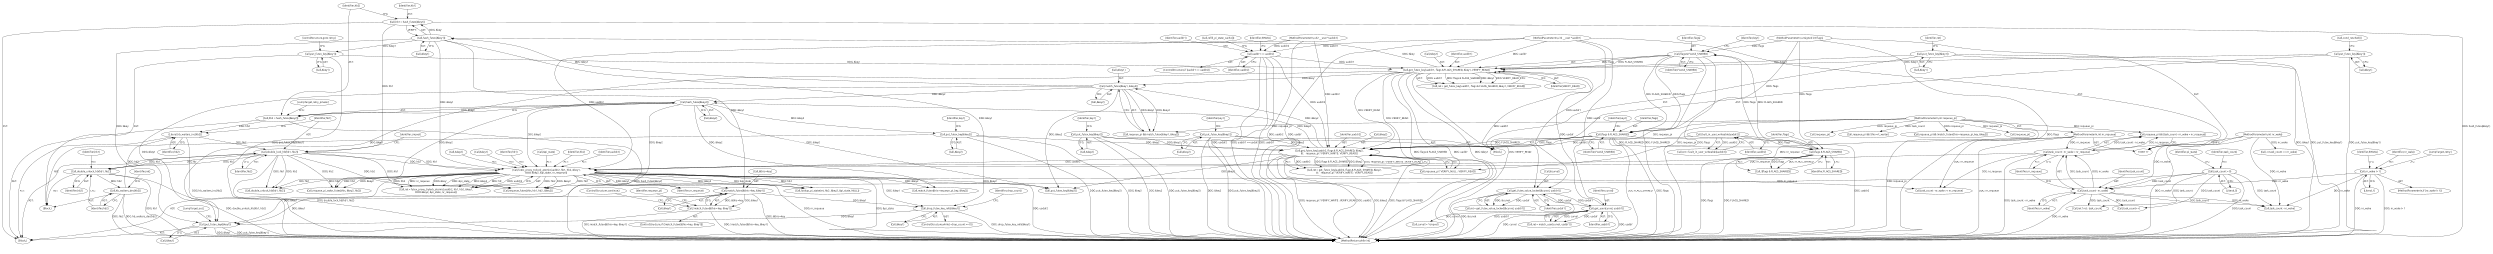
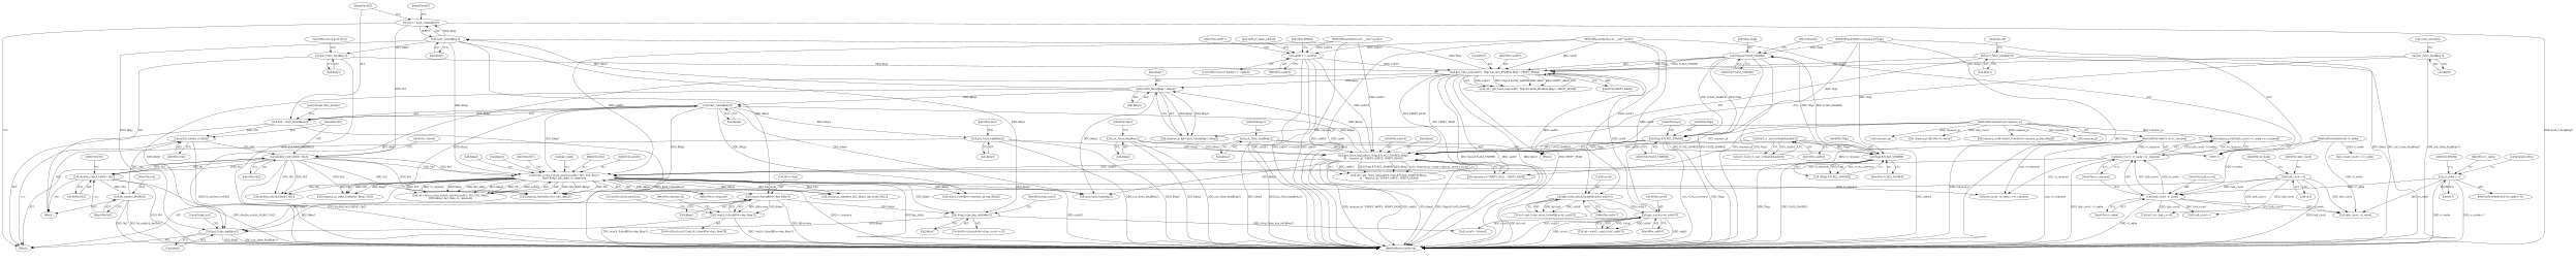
  digraph {
    fontname=Ubuntu
    node [fontname=Ubuntu]
    edge [fontname=Ubuntu]
    n1 [label="(Call,match_futex(&this->key, &key1))"]
    n2 [label="(Call,!match_futex(&this->key, &key1))"]
    n3 [label="(Call,drop_futex_key_refs(&key1))"]
    n4 [label="(Call,put_futex_key(&key1))"]
    n5 [label="(Call,&key1)"]
    n6 [label="(MethodReturn,while int)"]
    n7 [label="(ControlStructure,if (!match_futex(&this->key, &key1)))"]
    n8 [label="(ControlStructure,while (--drop_count >= 0))"]
    n9 [label="(Call,&key1)"]
    n10 [label="(Block,)"]
    n11 [label="(Call,&key1)"]
    n12 [label="(Call,hash_futex(&key1))"]
    n13 [label="(Call,put_futex_key(&key1))"]
    n14 [label="(Call,futex_proxy_trylock_atomic(uaddr2, hb1, hb2, &key1,\n\t\t\t\t\t\t &key2, &pi_state, nr_requeue))"]
    n15 [label="(Call,hb1 = hash_futex(&key1))"]
    n16 [label="(Call,&key1)"]
    n17 [label="(Call,get_futex_key(uaddr1, flags & FLAGS_SHARED, &key1, VERIFY_READ))"]
    n18 [label="(Block,)"]
    n19 [label="(Call,&key1)"]
    n20 [label="(Call,put_futex_key(&key2))"]
    n21 [label="(Call,requeue_futex(this, hb1, hb2, &key2))"]
    n22 [label="(Call,requeue_pi_wake_futex(this, &key2, hb2))"]
    n23 [label="(Call,match_futex(this->requeue_pi_key, &key2))"]
    n24 [label="(Call,lookup_pi_state(ret, hb2, &key2, &pi_state, NULL))"]
    n25 [label="(Call,task_count - nr_wake >= nr_requeue)"]
    n26 [label="(Call,double_unlock_hb(hb1, hb2))"]
    n27 [label="(Identifier,nr_requeue)"]
    n28 [label="(Call,ret = futex_proxy_trylock_atomic(uaddr2, hb1, hb2, &key1,\n\t\t\t\t\t\t &key2, &pi_state, nr_requeue))"]
    n29 [label="(Call,double_lock_hb(hb1, hb2))"]
    n30 [label="(Call,match_futex(&key1, &key2))"]
    n31 [label="(Call,hash_futex(&key2))"]
    n32 [label="(Call,requeue_pi && match_futex(&key1, &key2))"]
    n33 [label="(Call,&key2)"]
    n34 [label="(Call,put_futex_key(&key2))"]
    n35 [label="(Call,hb2 = hash_futex(&key2))"]
    n36 [label="(Call,&key2)"]
    n37 [label="(Call,get_futex_value_locked(&curval, uaddr1))"]
    n38 [label="(Call,get_futex_key(uaddr2, flags & FLAGS_SHARED, &key2,\n\t\t\t    requeue_pi ? VERIFY_WRITE : VERIFY_READ))"]
    n39 [label="(Identifier,VERIFY_READ)"]
    n40 [label="(Call,requeue_pi ? VERIFY_NULL : VERIFY_READ)"]
    n41 [label="(Call,ret = get_futex_key(uaddr1, flags & FLAGS_SHARED, &key1, VERIFY_READ))"]
    n42 [label="(Call,get_user(curval, uaddr1))"]
    n43 [label="(Identifier,uaddr1)"]
    n44 [label="(Call,ret = get_futex_value_locked(&curval, uaddr1))"]
    n45 [label="(Call,ret = get_futex_key(uaddr2, flags & FLAGS_SHARED, &key2,\n\t\t\t    requeue_pi ? VERIFY_WRITE : VERIFY_READ))"]
    n46 [label="(Call,ret = match_user(curval, uaddr1))"]
    n47 [label="(Call,curval != *cmpval)"]
    n48 [label="(Identifier,uaddr1)"]
    n49 [label="(MethodParameterIn,u32 __user *uaddr1)"]
    n50 [label="(Call,uaddr1 == uaddr2)"]
    1000117
    n52 [label="(Identifier,uaddr2)"]
    n53 [label="(ControlStructure,if (uaddr1 == uaddr2))"]
    n54 [label="(MethodParameterIn,u32 __user *uaddr2)"]
    n55 [label="(Call,flags & FLAGS_SHARED)"]
    n56 [label="(Call,flags & FLAGS_SHARED)"]
    n57 [label="(Identifier,FLAGS_SHARED)"]
    n58 [label="(Call,flags & FLAGS_SHARED)"]
    n59 [label="(Identifier,FLAGS_SHARED)"]
    n60 [label="(Call,!(flags & FLAGS_SHARED))"]
    n61 [label="(Identifier,FLAGS_SHARED)"]
    n62 [label="(MethodParameterIn,unsigned int flags)"]
    n63 [label="(Call,put_futex_key(&key1))"]
    n64 [label="(Block,)"]
    n65 [label="(Call,&key1)"]
    n66 [label="(Call,put_futex_key(&key1))"]
    n67 [label="(Call,&key1)"]
    n68 [label="(Call,fault_in_user_writeable(uaddr2))"]
    n69 [label="(Call,ret = fault_in_user_writeable(uaddr2))"]
    n70 [label="(Identifier,uaddr2)"]
    n71 [label="(Call,&key2)"]
    n72 [label="(Literal,hb_waiters_inc(hb2))"]
    n73 [label="(Call,put_futex_key(&key2))"]
    n74 [label="(Call,&key2)"]
    n75 [label="(Call,put_futex_key(&key2))"]
    n76 [label="(Call,&key2)"]
    n77 [label="(MethodParameterIn,int requeue_pi)"]
    n78 [label="(Call,requeue_pi && !this->rt_waiter)"]
    n79 [label="(Call,requeue_pi && !match_futex(this->requeue_pi_key, &key2))"]
    n80 [label="(Call,!requeue_pi)"]
    n81 [label="(Call,!requeue_pi)"]
    n82 [label="(Call,requeue_pi && (task_count - nr_wake < nr_requeue))"]
    n83 [label="(MethodParameterIn,int nr_requeue)"]
    n84 [label="(Call,task_count - nr_wake < nr_requeue)"]
    n85 [label="(Call,double_unlock_hb(hb1, hb2))"]
    n86 [label="(Identifier,hb2)"]
    n87 [label="(Call,hb_waiters_dec(hb2))"]
    n88 [label="(Identifier,hb2)"]
    n89 [label="(Identifier,hb2)"]
    n90 [label="(Identifier,hb2)"]
    n91 [label="(Identifier,nr_requeue)"]
    n92 [label="(Call,task_count - nr_wake)"]
    n93 [label="(Call,task_count++)"]
    n94 [label="(Call,ret ? ret : task_count)"]
    n95 [label="(Identifier,nr_wake)"]
    n96 [label="(Call,task_count - nr_wake)"]
    n97 [label="(Call,task_count = 0)"]
    n98 [label="(Literal,0)"]
    n99 [label="(Call,nr_wake != 1)"]
    n100 [label="(Literal,1)"]
    n101 [label="(MethodParameterIn,if (nr_wake != 1))"]
    n102 [label="(MethodParameterIn,int nr_wake)"]
    n103 [label="(Call,++task_count <= nr_wake)"]
    n104 [label="(Identifier,task_count)"]
    n105 [label="(Identifier,EINVAL)"]
    n106 [label="(Identifier,ret)"]
    n107 [label="(Identifier,key1)"]
    n108 [label="(Identifier,flags)"]
    n109 [label="(Identifier,key1)"]
    n110 [label="(Identifier,hb1)"]
    n111 [label="(Call,refill_pi_state_cache())"]
    n112 [label="(Identifier,key2)"]
    n113 [label="(Identifier,cmpval)"]
    n114 [label="(Identifier,flags)"]
    n115 [label="(ControlStructure,goto retry;)"]
    n116 [label="(Call,cond_resched())"]
    n117 [label="(Identifier,uaddr2)"]
    n118 [label="(Call,&key1)"]
    n119 [label="(ControlStructure,continue;)"]
    n120 [label="(Call,&pi_state)"]
    n121 [label="(JumpTarget,retry_private:)"]
    n122 [label="(Identifier,EINVAL)"]
    n123 [label="(Identifier,hb1)"]
    n124 [label="(Call,&key1)"]
    n125 [label="(Identifier,key1)"]
    n126 [label="(Identifier,hb2)"]
    n127 [label="(JumpTarget,out:)"]
    n128 [label="(Call,&this->key)"]
    n129 [label="(Identifier,uaddr1)"]
    n130 [label="(Identifier,requeue_pi)"]
    n131 [label="(Identifier,uaddr1)"]
    n132 [label="(Identifier,hb1)"]
    n133 [label="(Call,&key2)"]
    n134 [label="(Identifier,flags)"]
    n135 [label="(Identifier,drop_count)"]
    n136 [label="(Identifier,hb1)"]
    n137 [label="(Identifier,uaddr2)"]
    n138 [label="(Identifier,pi_state)"]
    n139 [label="(Call,&key2)"]
    n140 [label="(Call,&key1)"]
    n141 [label="(Identifier,nr_wake)"]
    n142 [label="(Identifier,ret)"]
    n143 [label="(Call,&curval)"]
    n144 [label="(JumpTarget,retry:)"]
    n145 [label="(Identifier,hb2)"]
    n146 [label="(Identifier,key1)"]
    n147 [label="(Identifier,task_count)"]
    n148 [label="(Identifier,curval)"]
    n1 -> n2 [label="AST: "]
    n1 -> n2 [label="DDG: &this->key"]
    n1 -> n2 [label="DDG: &key1"]
    n1 -> n3 [label="DDG: &key1"]
    n1 -> n4 [label="DDG: &key1"]
    n1 -> n5 [label="CFG: "]
    n1 -> n6 [label="DDG: &this->key"]
    n2 -> n1 [label="CFG: "]
    n2 -> n6 [label="DDG: !match_futex(&this->key, &key1)"]
    n2 -> n6 [label="DDG: match_futex(&this->key, &key1)"]
    n2 -> n7 [label="AST: "]
    n3 -> n4 [label="DDG: &key1"]
-   n3 -> n6 [label="DDG: drop_futex_key_refs(&key1)"]
+   n3 -> n47 [label="DDG: drop_futex_key_refs(&key1)"]
    n3 -> n8 [label="AST: "]
    n3 -> n9 [label="CFG: "]
    n4 -> n6 [label="DDG: &key1"]
    n4 -> n6 [label="DDG: put_futex_key(&key1)"]
    n4 -> n10 [label="AST: "]
    n4 -> n11 [label="CFG: "]
    n5 -> n1 [label="AST: "]
    n9 -> n3 [label="AST: "]
    n11 -> n4 [label="AST: "]
    n12 -> n1 [label="DDG: &key1"]
    n12 -> n3 [label="DDG: &key1"]
    n12 -> n4 [label="DDG: &key1"]
    n12 -> n13 [label="DDG: &key1"]
    n12 -> n14 [label="DDG: &key1"]
    n12 -> n15 [label="AST: "]
    n12 -> n15 [label="DDG: &key1"]
    n12 -> n16 [label="CFG: "]
    n13 -> n6 [label="DDG: put_futex_key(&key1)"]
    n13 -> n17 [label="DDG: &key1"]
    n13 -> n18 [label="AST: "]
    n13 -> n19 [label="CFG: "]
    n14 -> n1 [label="DDG: &key1"]
    n14 -> n3 [label="DDG: &key1"]
    n14 -> n4 [label="DDG: &key1"]
    n14 -> n6 [label="DDG: uaddr2"]
    n14 -> n6 [label="DDG: nr_requeue"]
    n14 -> n6 [label="DDG: &pi_state"]
    n14 -> n20 [label="DDG: &key2"]
    n14 -> n21 [label="DDG: hb1"]
    n14 -> n21 [label="DDG: hb2"]
    n14 -> n21 [label="DDG: &key2"]
    n14 -> n22 [label="DDG: &key2"]
    n14 -> n22 [label="DDG: hb2"]
    n14 -> n23 [label="DDG: &key2"]
    n14 -> n24 [label="DDG: hb2"]
    n14 -> n24 [label="DDG: &key2"]
    n14 -> n24 [label="DDG: &pi_state"]
    n14 -> n25 [label="DDG: nr_requeue"]
    n14 -> n26 [label="DDG: hb1"]
    n14 -> n26 [label="DDG: hb2"]
    n14 -> n27 [label="CFG: "]
    n14 -> n28 [label="AST: "]
    n14 -> n28 [label="DDG: hb2"]
    n14 -> n28 [label="DDG: nr_requeue"]
    n14 -> n28 [label="DDG: &key1"]
    n14 -> n28 [label="DDG: &pi_state"]
    n14 -> n28 [label="DDG: &key2"]
    n14 -> n28 [label="DDG: hb1"]
    n14 -> n28 [label="DDG: uaddr2"]
    n15 -> n6 [label="DDG: hash_futex(&key1)"]
    n15 -> n10 [label="AST: "]
    n15 -> n12 [label="VERIFY: "]
    n15 -> n29 [label="DDG: hb1"]
    n16 -> n12 [label="AST: "]
    n17 -> n4 [label="DDG: &key1"]
    n17 -> n6 [label="DDG: flags & FLAGS_SHARED"]
    n17 -> n6 [label="DDG: uaddr1"]
    n17 -> n6 [label="DDG: &key1"]
    n17 -> n6 [label="DDG: VERIFY_READ"]
    n17 -> n12 [label="DDG: &key1"]
    n17 -> n30 [label="DDG: &key1"]
    n17 -> n37 [label="DDG: uaddr1"]
    n17 -> n38 [label="DDG: VERIFY_READ"]
    n17 -> n39 [label="CFG: "]
    n17 -> n40 [label="DDG: VERIFY_READ"]
    n17 -> n41 [label="AST: "]
    n17 -> n41 [label="DDG: uaddr1"]
    n17 -> n41 [label="DDG: flags & FLAGS_SHARED"]
    n17 -> n41 [label="DDG: &key1"]
    n17 -> n41 [label="DDG: VERIFY_READ"]
    n19 -> n13 [label="AST: "]
    n27 -> n14 [label="AST: "]
    n28 -> n14 [label="CFG: "]
    n29 -> n6 [label="DDG: double_lock_hb(hb1, hb2)"]
    n29 -> n10 [label="AST: "]
    n29 -> n14 [label="DDG: hb1"]
    n29 -> n14 [label="DDG: hb2"]
    n29 -> n21 [label="DDG: hb1"]
    n29 -> n21 [label="DDG: hb2"]
    n29 -> n22 [label="DDG: hb2"]
    n29 -> n26 [label="DDG: hb1"]
    n29 -> n26 [label="DDG: hb2"]
    n29 -> n85 [label="DDG: hb1"]
    n29 -> n85 [label="DDG: hb2"]
    n29 -> n86 [label="CFG: "]
    n30 -> n4 [label="DDG: &key1"]
    n30 -> n12 [label="DDG: &key1"]
    n30 -> n20 [label="DDG: &key2"]
    n30 -> n31 [label="DDG: &key2"]
    n30 -> n32 [label="AST: "]
    n30 -> n32 [label="DDG: &key1"]
    n30 -> n32 [label="DDG: &key2"]
    n30 -> n33 [label="CFG: "]
    n31 -> n14 [label="DDG: &key2"]
    n31 -> n20 [label="DDG: &key2"]
    n31 -> n21 [label="DDG: &key2"]
    n31 -> n22 [label="DDG: &key2"]
    n31 -> n23 [label="DDG: &key2"]
    n31 -> n34 [label="DDG: &key2"]
    n31 -> n35 [label="AST: "]
    n31 -> n35 [label="DDG: &key2"]
    n31 -> n36 [label="CFG: "]
    n32 -> n30 [label="CFG: "]
    n33 -> n30 [label="AST: "]
    n34 -> n6 [label="DDG: &key2"]
    n34 -> n6 [label="DDG: put_futex_key(&key2)"]
    n34 -> n18 [label="AST: "]
    n34 -> n38 [label="DDG: &key2"]
    n34 -> n71 [label="CFG: "]
    n35 -> n6 [label="DDG: hash_futex(&key2)"]
    n35 -> n10 [label="AST: "]
    n35 -> n31 [label="CFG: "]
    n35 -> n72 [label="DDG: hb2"]
    n36 -> n31 [label="AST: "]
    n37 -> n6 [label="DDG: &curval"]
    n37 -> n6 [label="DDG: uaddr1"]
    n37 -> n42 [label="DDG: uaddr1"]
    n37 -> n43 [label="CFG: "]
    n37 -> n44 [label="AST: "]
    n37 -> n44 [label="DDG: &curval"]
    n37 -> n44 [label="DDG: uaddr1"]
    n38 -> n6 [label="DDG: requeue_pi ? VERIFY_WRITE : VERIFY_READ"]
    n38 -> n6 [label="DDG: uaddr2"]
    n38 -> n6 [label="DDG: &key2"]
    n38 -> n6 [label="DDG: flags & FLAGS_SHARED"]
    n38 -> n14 [label="DDG: uaddr2"]
    n38 -> n20 [label="DDG: &key2"]
    n38 -> n30 [label="DDG: &key2"]
    n38 -> n31 [label="DDG: &key2"]
    n38 -> n40 [label="CFG: "]
    n38 -> n45 [label="AST: "]
    n38 -> n45 [label="DDG: uaddr2"]
    n38 -> n45 [label="DDG: flags & FLAGS_SHARED"]
    n38 -> n45 [label="DDG: &key2"]
    n38 -> n45 [label="DDG: requeue_pi ? VERIFY_WRITE : VERIFY_READ"]
    n39 -> n17 [label="AST: "]
    n40 -> n38 [label="AST: "]
    n41 -> n17 [label="CFG: "]
    n42 -> n6 [label="DDG: uaddr1"]
    n42 -> n6 [label="DDG: curval"]
    n42 -> n17 [label="DDG: uaddr1"]
-   n42 -> n37 [label="DDG: uaddr1"]
    n42 -> n46 [label="AST: "]
    n42 -> n46 [label="DDG: curval"]
    n42 -> n46 [label="DDG: uaddr1"]
    n42 -> n47 [label="DDG: curval"]
    n42 -> n48 [label="CFG: "]
    n43 -> n37 [label="AST: "]
    n44 -> n37 [label="CFG: "]
    n45 -> n38 [label="CFG: "]
    n46 -> n42 [label="CFG: "]
    n48 -> n42 [label="AST: "]
    n49 -> n6 [label="DDG: uaddr1"]
    n49 -> n17 [label="DDG: uaddr1"]
    n49 -> n37 [label="DDG: uaddr1"]
    n49 -> n42 [label="DDG: uaddr1"]
    n49 -> n50 [label="DDG: uaddr1"]
    n49 -> 1000117 [label="AST: "]
    n50 -> n6 [label="DDG: uaddr2"]
    n50 -> n6 [label="DDG: uaddr1 == uaddr2"]
    n50 -> n6 [label="DDG: uaddr1"]
    n50 -> n17 [label="DDG: uaddr1"]
    n50 -> n38 [label="DDG: uaddr2"]
    n50 -> n52 [label="CFG: "]
    n50 -> n53 [label="AST: "]
    n52 -> n50 [label="AST: "]
    n54 -> n6 [label="DDG: uaddr2"]
    n54 -> n14 [label="DDG: uaddr2"]
    n54 -> n38 [label="DDG: uaddr2"]
    n54 -> n50 [label="DDG: uaddr2"]
    n55 -> n6 [label="DDG: FLAGS_SHARED"]
    n55 -> n6 [label="DDG: flags"]
    n55 -> n17 [label="AST: "]
    n55 -> n17 [label="DDG: flags"]
    n55 -> n17 [label="DDG: FLAGS_SHARED"]
    n55 -> n56 [label="DDG: flags"]
    n55 -> n56 [label="DDG: FLAGS_SHARED"]
    n55 -> n57 [label="CFG: "]
    n56 -> n6 [label="DDG: FLAGS_SHARED"]
    n56 -> n6 [label="DDG: flags"]
    n56 -> n38 [label="AST: "]
    n56 -> n38 [label="DDG: flags"]
    n56 -> n38 [label="DDG: FLAGS_SHARED"]
    n56 -> n58 [label="DDG: flags"]
    n56 -> n58 [label="DDG: FLAGS_SHARED"]
    n56 -> n59 [label="CFG: "]
    n57 -> n55 [label="AST: "]
    n58 -> n6 [label="DDG: flags"]
    n58 -> n6 [label="DDG: FLAGS_SHARED"]
    n58 -> n55 [label="DDG: flags"]
    n58 -> n55 [label="DDG: FLAGS_SHARED"]
    n58 -> n60 [label="AST: "]
    n58 -> n60 [label="DDG: flags"]
    n58 -> n60 [label="DDG: FLAGS_SHARED"]
    n58 -> n61 [label="CFG: "]
    n59 -> n56 [label="AST: "]
    n60 -> n58 [label="CFG: "]
    n61 -> n58 [label="AST: "]
    n62 -> n6 [label="DDG: flags"]
    n62 -> 1000117 [label="AST: "]
    n62 -> n55 [label="DDG: flags"]
    n62 -> n56 [label="DDG: flags"]
    n62 -> n58 [label="DDG: flags"]
    n63 -> n6 [label="DDG: &key1"]
    n63 -> n6 [label="DDG: put_futex_key(&key1)"]
    n63 -> n17 [label="DDG: &key1"]
    n63 -> n64 [label="AST: "]
    n63 -> n65 [label="CFG: "]
    n65 -> n63 [label="AST: "]
    n66 -> n6 [label="DDG: put_futex_key(&key1)"]
    n66 -> n17 [label="DDG: &key1"]
    n66 -> n64 [label="AST: "]
    n66 -> n67 [label="CFG: "]
    n67 -> n66 [label="AST: "]
    n68 -> n6 [label="DDG: uaddr2"]
    n68 -> n38 [label="DDG: uaddr2"]
    n68 -> n69 [label="AST: "]
    n68 -> n69 [label="DDG: uaddr2"]
    n68 -> n70 [label="CFG: "]
    n69 -> n68 [label="CFG: "]
    n70 -> n68 [label="AST: "]
    n71 -> n34 [label="AST: "]
    n72 -> n6 [label="DDG: hb_waiters_inc(hb2)"]
    n72 -> n10 [label="AST: "]
    n72 -> n29 [label="DDG: hb2"]
    n72 -> n90 [label="CFG: "]
    n73 -> n6 [label="DDG: &key2"]
    n73 -> n6 [label="DDG: put_futex_key(&key2)"]
    n73 -> n38 [label="DDG: &key2"]
    n73 -> n64 [label="AST: "]
    n73 -> n74 [label="CFG: "]
    n74 -> n73 [label="AST: "]
    n75 -> n6 [label="DDG: put_futex_key(&key2)"]
    n75 -> n6 [label="DDG: &key2"]
    n75 -> n38 [label="DDG: &key2"]
    n75 -> n64 [label="AST: "]
    n75 -> n76 [label="CFG: "]
    n76 -> n75 [label="AST: "]
    n77 -> n6 [label="DDG: requeue_pi"]
    n77 -> n32 [label="DDG: requeue_pi"]
    n77 -> n38 [label="DDG: requeue_pi"]
    n77 -> n40 [label="DDG: requeue_pi"]
    n77 -> n78 [label="DDG: task_count"]
    n77 -> n79 [label="DDG: requeue_pi"]
    n77 -> n80 [label="DDG: requeue_pi"]
    n77 -> n81 [label="DDG: requeue_pi"]
    n77 -> n82 [label="DDG: requeue_pi"]
    n77 -> n83 [label="AST: "]
    n82 -> n84 [label="CFG: "]
    n83 -> n6 [label="DDG: nr_requeue"]
    n83 -> n14 [label="DDG: nr_requeue"]
    n83 -> n25 [label="DDG: nr_requeue"]
    n83 -> 1000117 [label="AST: "]
    n83 -> n84 [label="DDG: nr_requeue"]
    n84 -> n6 [label="DDG: task_count - nr_wake"]
    n84 -> n14 [label="DDG: nr_requeue"]
    n84 -> n25 [label="DDG: nr_requeue"]
    n84 -> n82 [label="AST: "]
    n84 -> n82 [label="DDG: task_count - nr_wake"]
    n84 -> n82 [label="DDG: nr_requeue"]
    n84 -> n91 [label="CFG: "]
    n85 -> n6 [label="DDG: hb1"]
    n85 -> n6 [label="DDG: double_unlock_hb(hb1, hb2)"]
    n85 -> n18 [label="AST: "]
    n85 -> n29 [label="DDG: hb1"]
    n85 -> n87 [label="DDG: hb2"]
    n85 -> n88 [label="CFG: "]
    n86 -> n29 [label="AST: "]
    n87 -> n6 [label="DDG: hb_waiters_dec(hb2)"]
    n87 -> n6 [label="DDG: hb2"]
    n87 -> n18 [label="AST: "]
    n87 -> n72 [label="DDG: hb2"]
    n87 -> n89 [label="CFG: "]
    n88 -> n85 [label="AST: "]
    n89 -> n85 [label="CFG: "]
    n89 -> n87 [label="AST: "]
    n90 -> n72 [label="AST: "]
    n91 -> n84 [label="AST: "]
    n91 -> n92 [label="CFG: "]
    n92 -> n6 [label="DDG: nr_wake"]
    n92 -> n84 [label="AST: "]
    n92 -> n84 [label="DDG: task_count"]
    n92 -> n84 [label="DDG: nr_wake"]
    n92 -> n93 [label="DDG: task_count"]
    n92 -> n94 [label="DDG: task_count"]
    n92 -> n95 [label="CFG: "]
    n92 -> n96 [label="DDG: task_count"]
    n92 -> n96 [label="DDG: nr_wake"]
    n95 -> n92 [label="AST: "]
    n97 -> n6 [label="DDG: task_count"]
    n97 -> n10 [label="AST: "]
    n97 -> n92 [label="DDG: task_count"]
    n97 -> n93 [label="DDG: task_count"]
    n97 -> n94 [label="DDG: task_count"]
    n97 -> n96 [label="DDG: task_count"]
    n97 -> n98 [label="CFG: "]
    n98 -> n97 [label="AST: "]
    n99 -> n6 [label="DDG: nr_wake"]
    n99 -> n6 [label="DDG: nr_wake != 1"]
    n99 -> n92 [label="DDG: nr_wake"]
    n99 -> n96 [label="DDG: nr_wake"]
    n99 -> n100 [label="CFG: "]
    n99 -> n101 [label="AST: "]
-   n100 -> n99 [label="AST: "]
-   n102 -> n6 [label="DDG: nr_wake"]
-   n102 -> 1000117 [label="VERIFY: "]
+   n100 -> n99 [label="WRITE: "]
+   n102 -> 1000117 [label="AST: "]
    n102 -> n92 [label="DDG: nr_wake"]
    n102 -> n96 [label="DDG: nr_wake"]
    n102 -> n103 [label="DDG: nr_wake"]
    n104 -> n97 [label="AST: "]
    n105 -> n99 [label="CFG: "]
    n106 -> n63 [label="CFG: "]
    n107 -> n55 [label="CFG: "]
    n108 -> n55 [label="AST: "]
    n109 -> n34 [label="CFG: "]
    n110 -> n14 [label="AST: "]
    n111 -> n50 [label="CFG: "]
    n112 -> n56 [label="CFG: "]
    n113 -> n29 [label="CFG: "]
    n114 -> n58 [label="AST: "]
    n115 -> n13 [label="CFG: "]
    n116 -> n66 [label="CFG: "]
    n117 -> n38 [label="AST: "]
    n118 -> n30 [label="AST: "]
    n119 -> n2 [label="CFG: "]
    n120 -> n14 [label="AST: "]
    n121 -> n35 [label="CFG: "]
    n122 -> n50 [label="CFG: "]
    n123 -> n29 [label="AST: "]
    n123 -> n72 [label="CFG: "]
    n124 -> n17 [label="AST: "]
    n125 -> n73 [label="CFG: "]
    n126 -> n14 [label="AST: "]
    n127 -> n4 [label="CFG: "]
    n128 -> n1 [label="AST: "]
    n129 -> n17 [label="AST: "]
    n130 -> n2 [label="CFG: "]
    n131 -> n50 [label="AST: "]
    n132 -> n15 [label="AST: "]
    n133 -> n38 [label="AST: "]
    n134 -> n56 [label="AST: "]
    n135 -> n3 [label="CFG: "]
    n136 -> n85 [label="AST: "]
    n137 -> n14 [label="AST: "]
    n138 -> n97 [label="CFG: "]
    n139 -> n14 [label="AST: "]
    n140 -> n14 [label="AST: "]
    n141 -> n99 [label="AST: "]
    n142 -> n87 [label="CFG: "]
    n143 -> n37 [label="AST: "]
    n144 -> n99 [label="CFG: "]
    n145 -> n15 [label="CFG: "]
    n145 -> n35 [label="AST: "]
    n146 -> n75 [label="CFG: "]
    n147 -> n92 [label="AST: "]
    n148 -> n42 [label="AST: "]
  }
